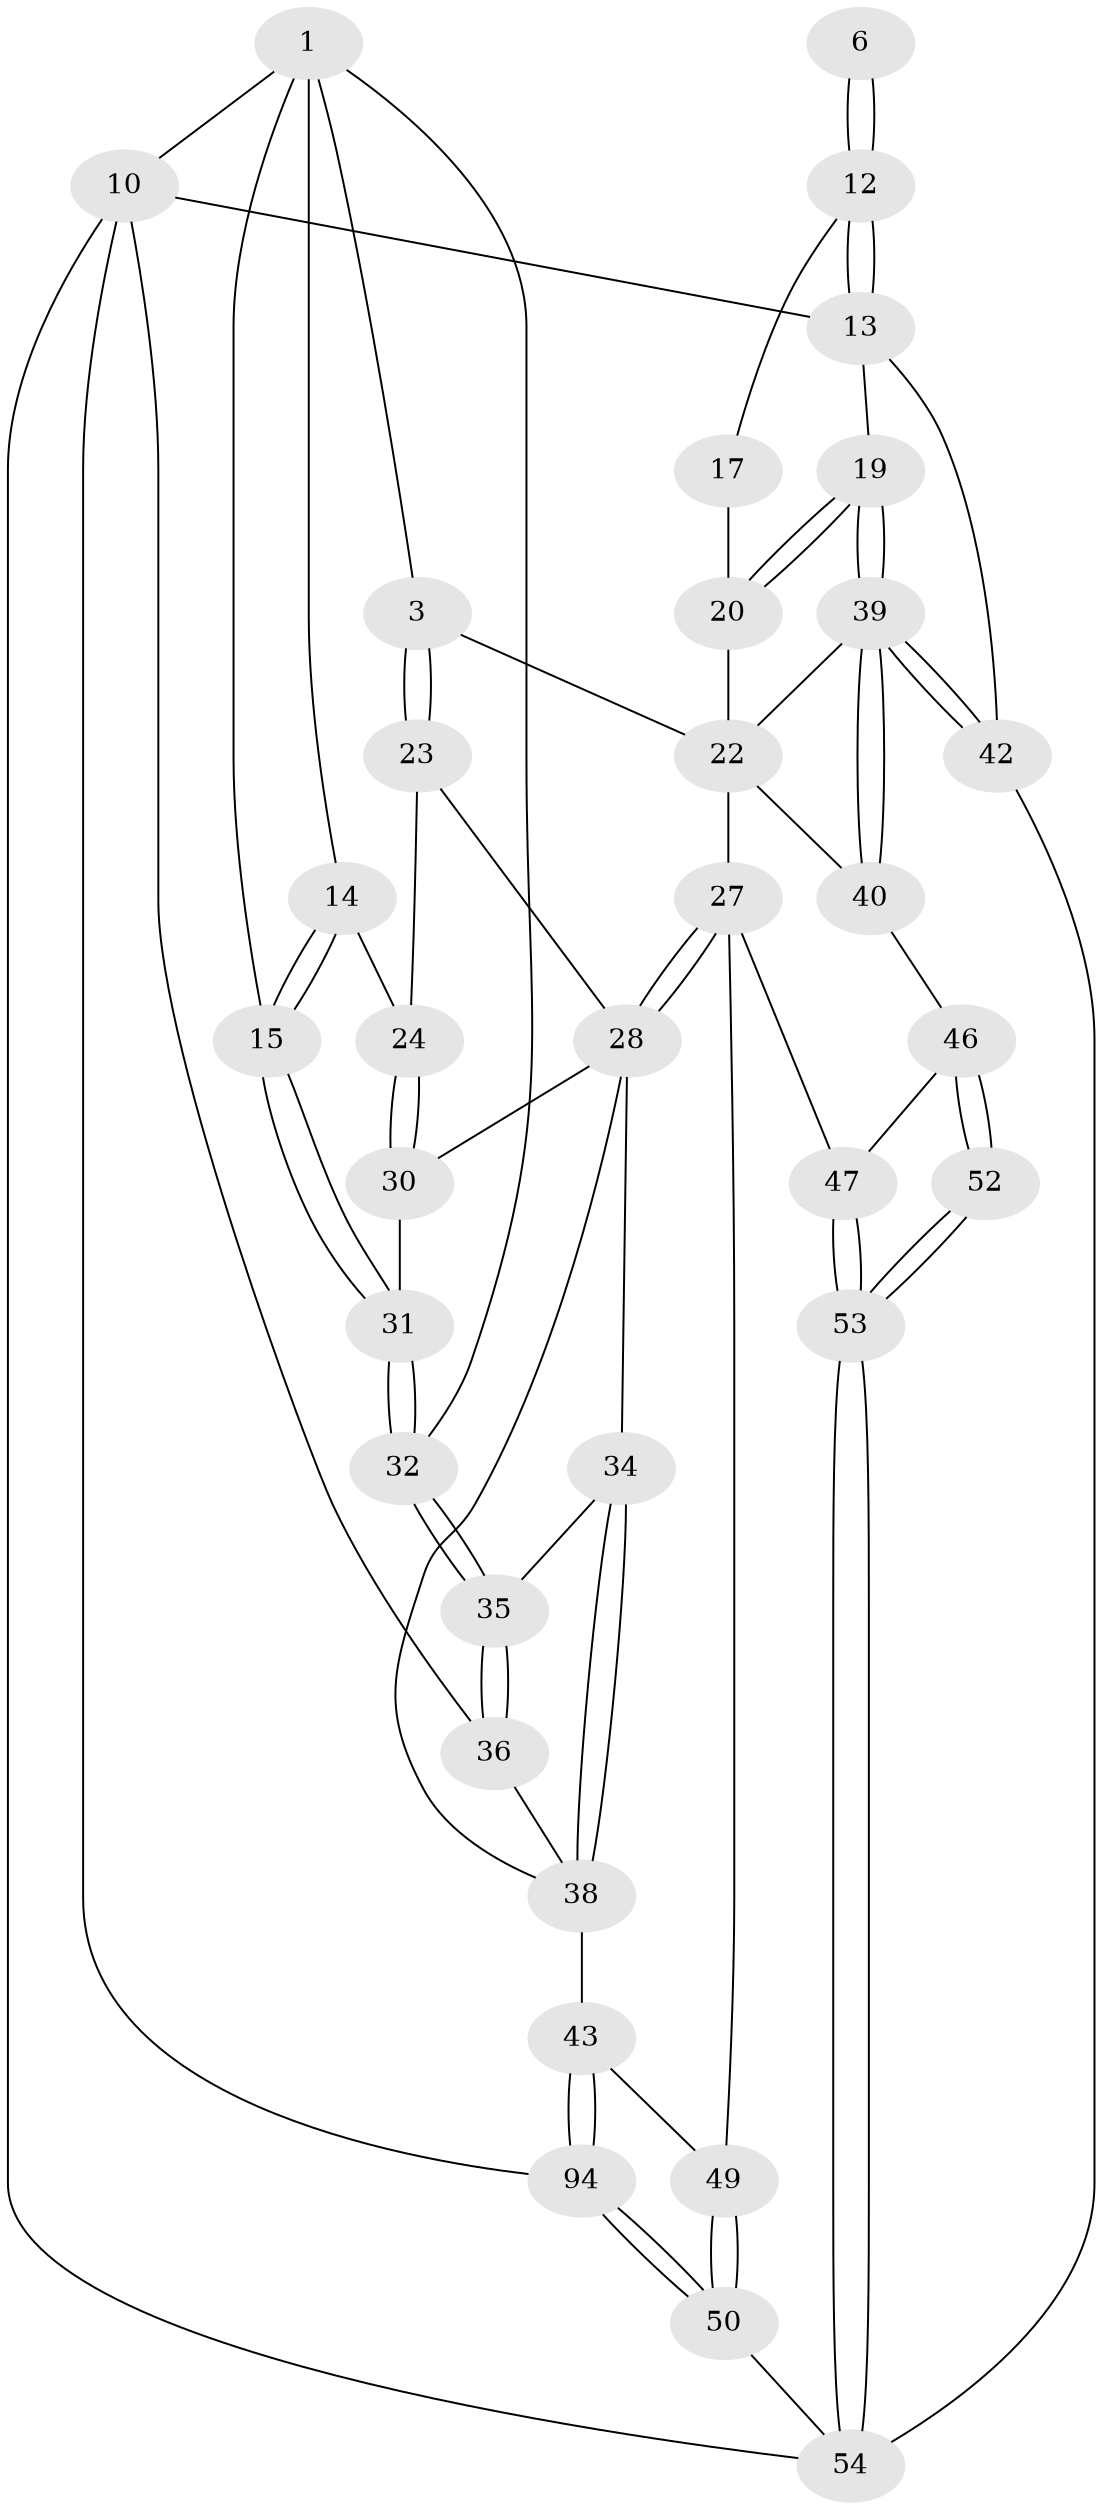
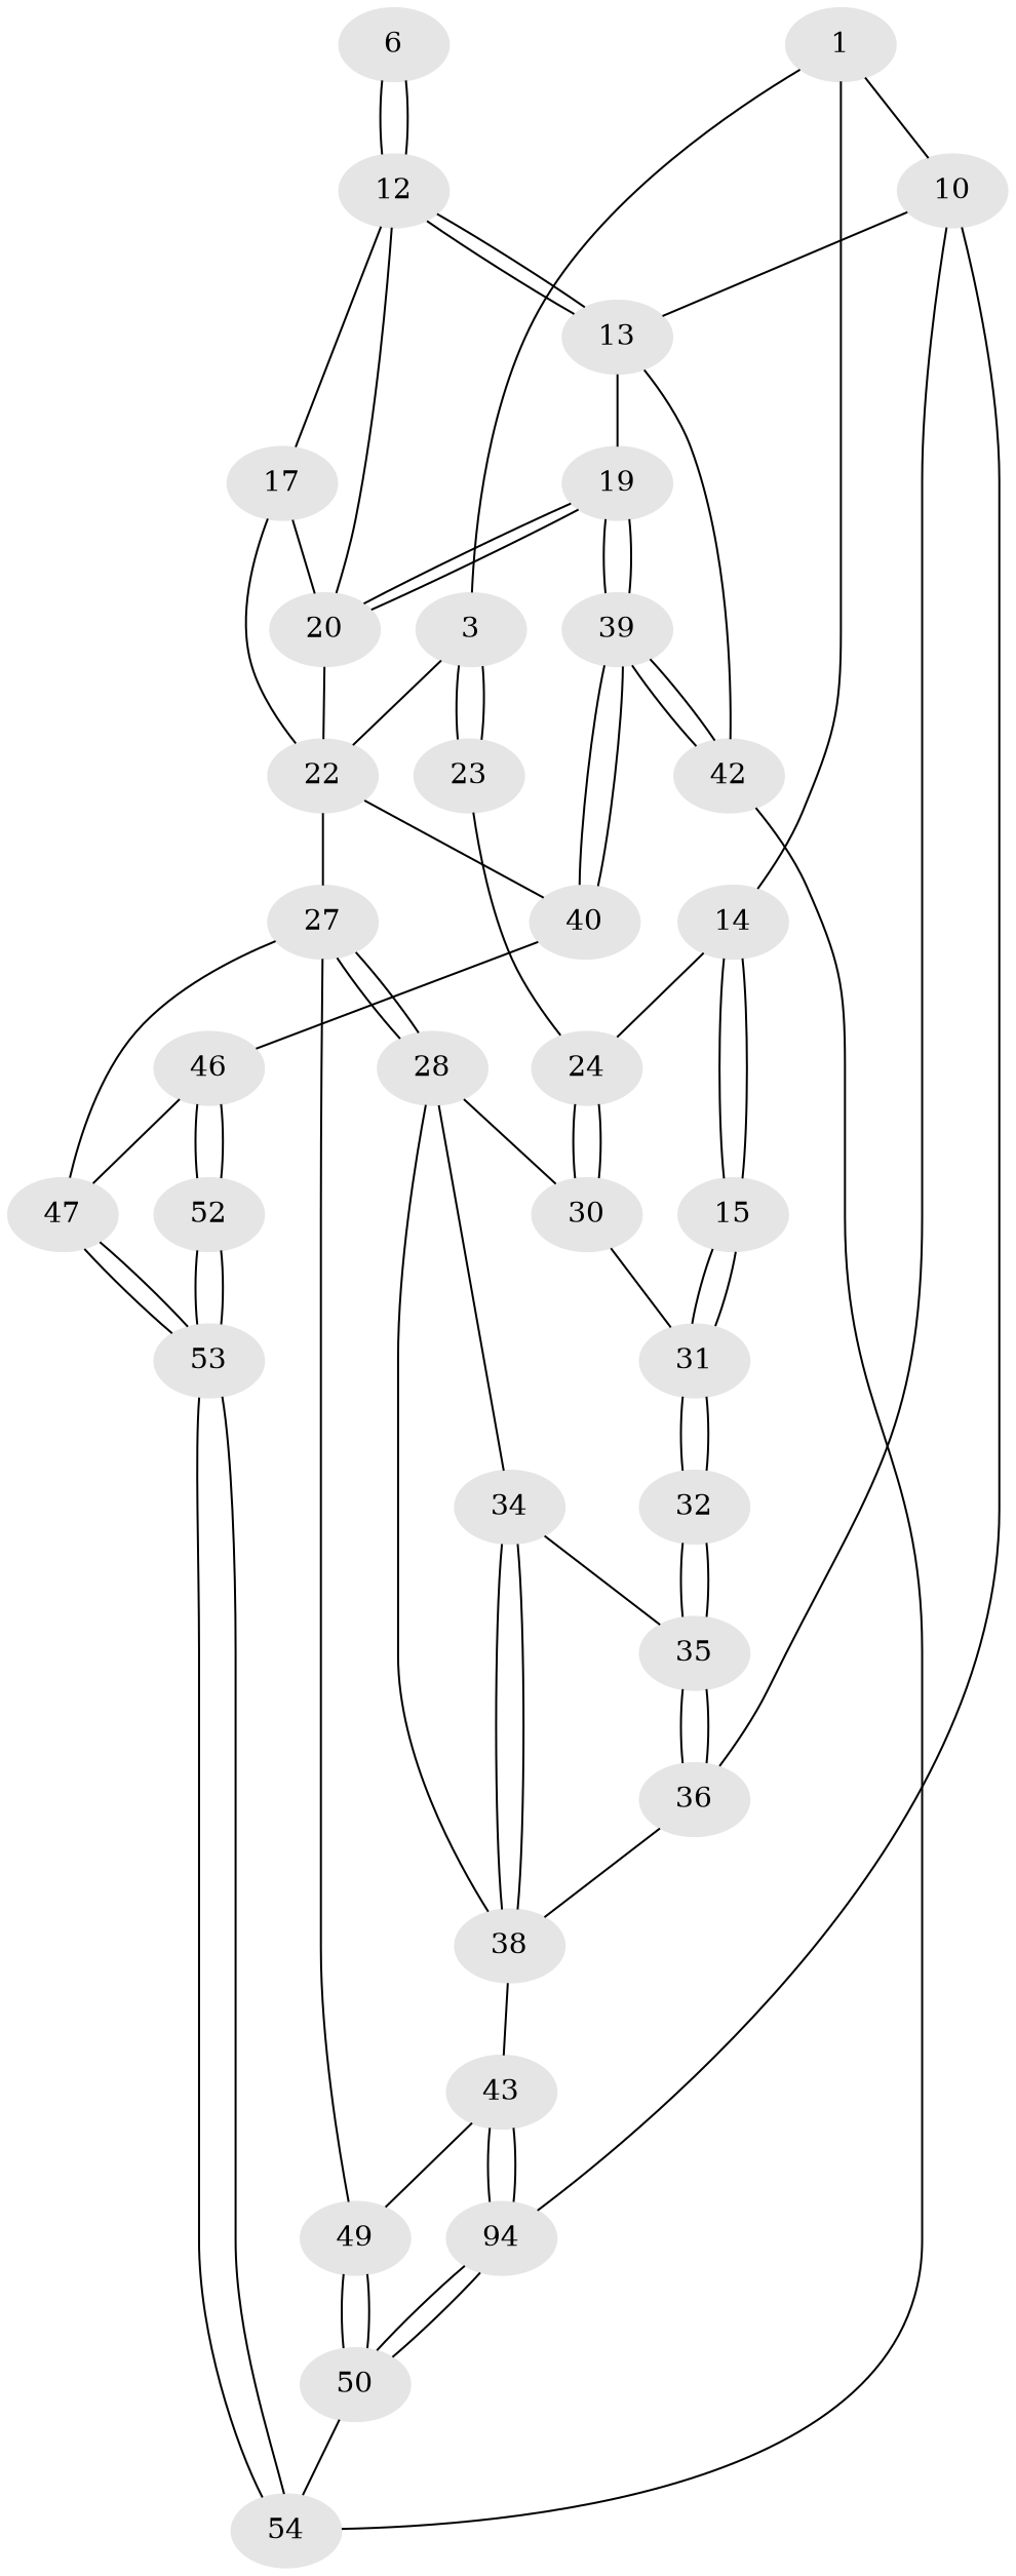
  graph {
    node [color=gray90 style=filled]
    1 [super="+2+8"]
    3 [super="+4"]
    10 [super="+11+37"]
    14
    15
    32
    22 [super="+25"]
    23
    13
    36
    n11 [label=94]
    54 [super="+55"]
    24
    31
    35
    27 [super="+48"]
    40
    28 [super="+33+29"]
    12 [super="+16"]
    6
    17 [super="+18"]
    20 [super="+21"]
    19
    42
    38 [super="+41"]
    50
    39
    30
    47
    49
    46
    34
    53
    43
    52
    1 -- 3
    1 -- 10
    1 -- 14
-   1 -- 15
-   1 -- 32
    3 -- 22
    3 -- 23
    3 -- 23
    10 -- 13
    10 -- 36
    10 -- n11
-   10 -- 54
    14 -- 15
    14 -- 15
    14 -- 24
    15 -- 31
    15 -- 31
    32 -- 35
    32 -- 35
    22 -- 27
    22 -- 40
    23 -- 24
-   23 -- 28
    13 -- 19
    13 -- 42
    36 -- 38
    n11 -- 50
    n11 -- 50
    24 -- 30
    24 -- 30
    31 -- 32
    31 -- 32
    35 -- 36
    35 -- 36
    27 -- 28
    27 -- 28
    27 -- 47
    27 -- 49
    40 -- 46
    28 -- 38
    28 -- 30
    28 -- 34
    12 -- 13
    12 -- 13
    12 -- 17
+   12 -- 20
    6 -- 12
    6 -- 12
-   39 -- 22
+   17 -- 22
    17 -- 20
    20 -- 22
    19 -- 20
    19 -- 20
    19 -- 39
    19 -- 39
    42 -- 54
    38 -- 43
    50 -- 54
    39 -- 40
    39 -- 40
    39 -- 42
    39 -- 42
    30 -- 31
    47 -- 53
    47 -- 53
    49 -- 50
    49 -- 50
    46 -- 47
    46 -- 52
    46 -- 52
    34 -- 35
    34 -- 38
    34 -- 38
    53 -- 54
    53 -- 54
    43 -- n11
    43 -- n11
    43 -- 49
    52 -- 53
    52 -- 53
  }
